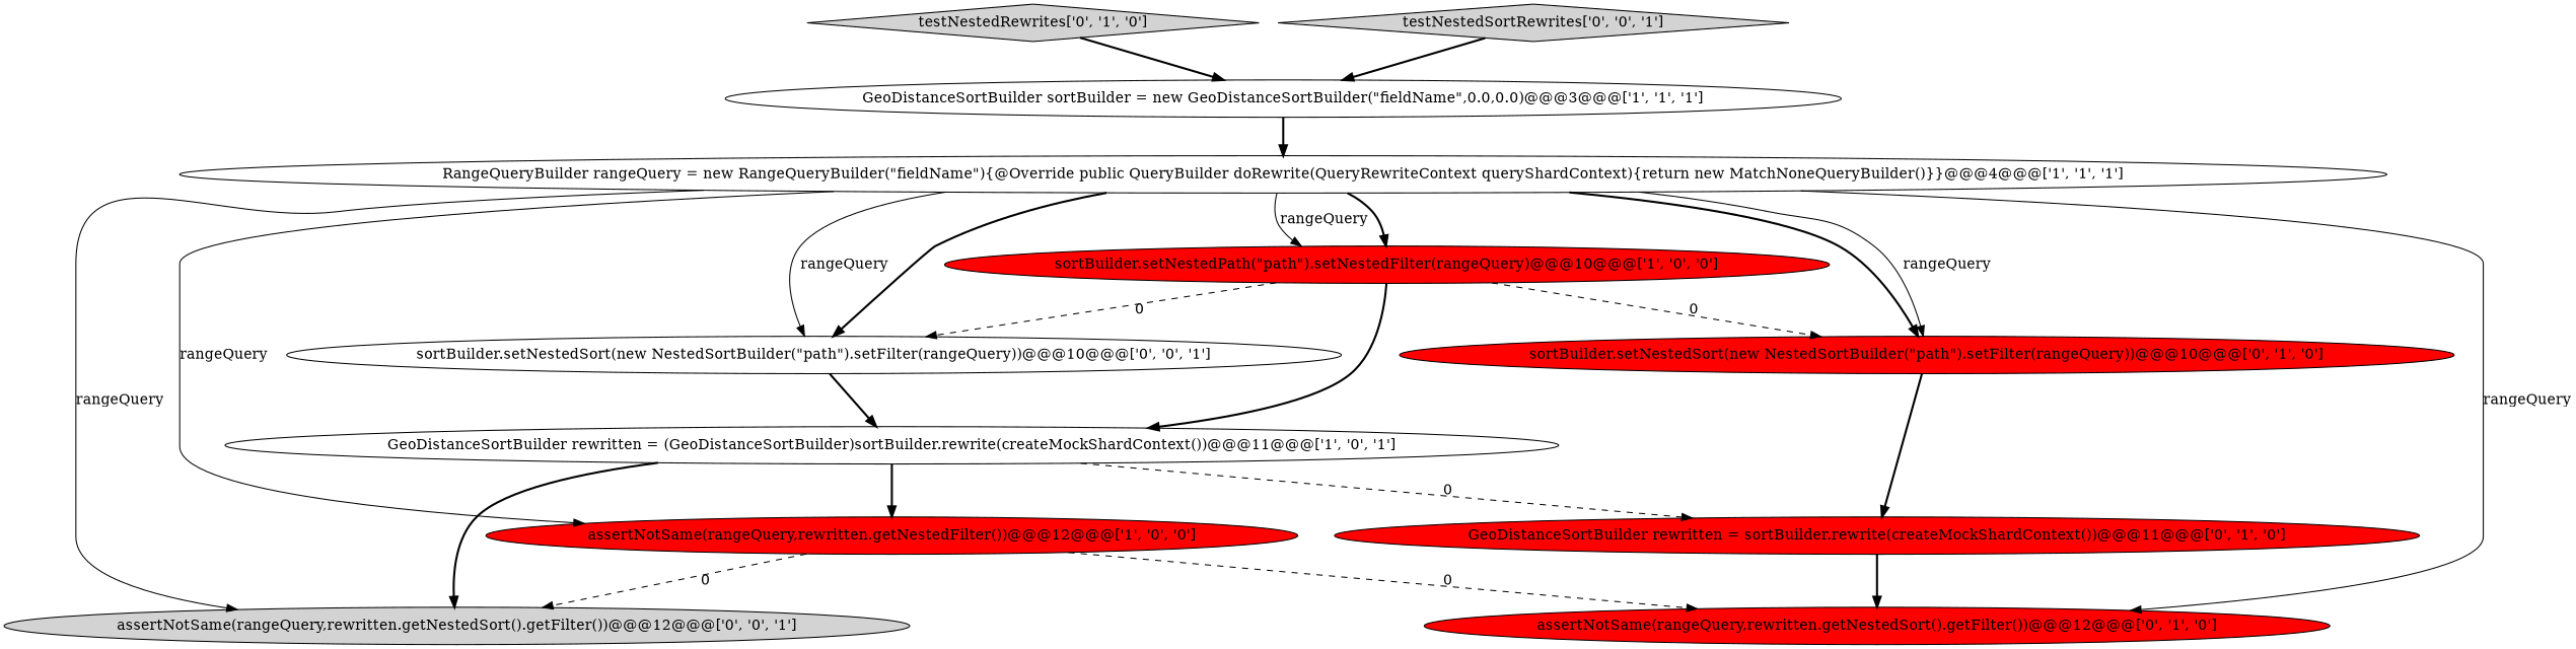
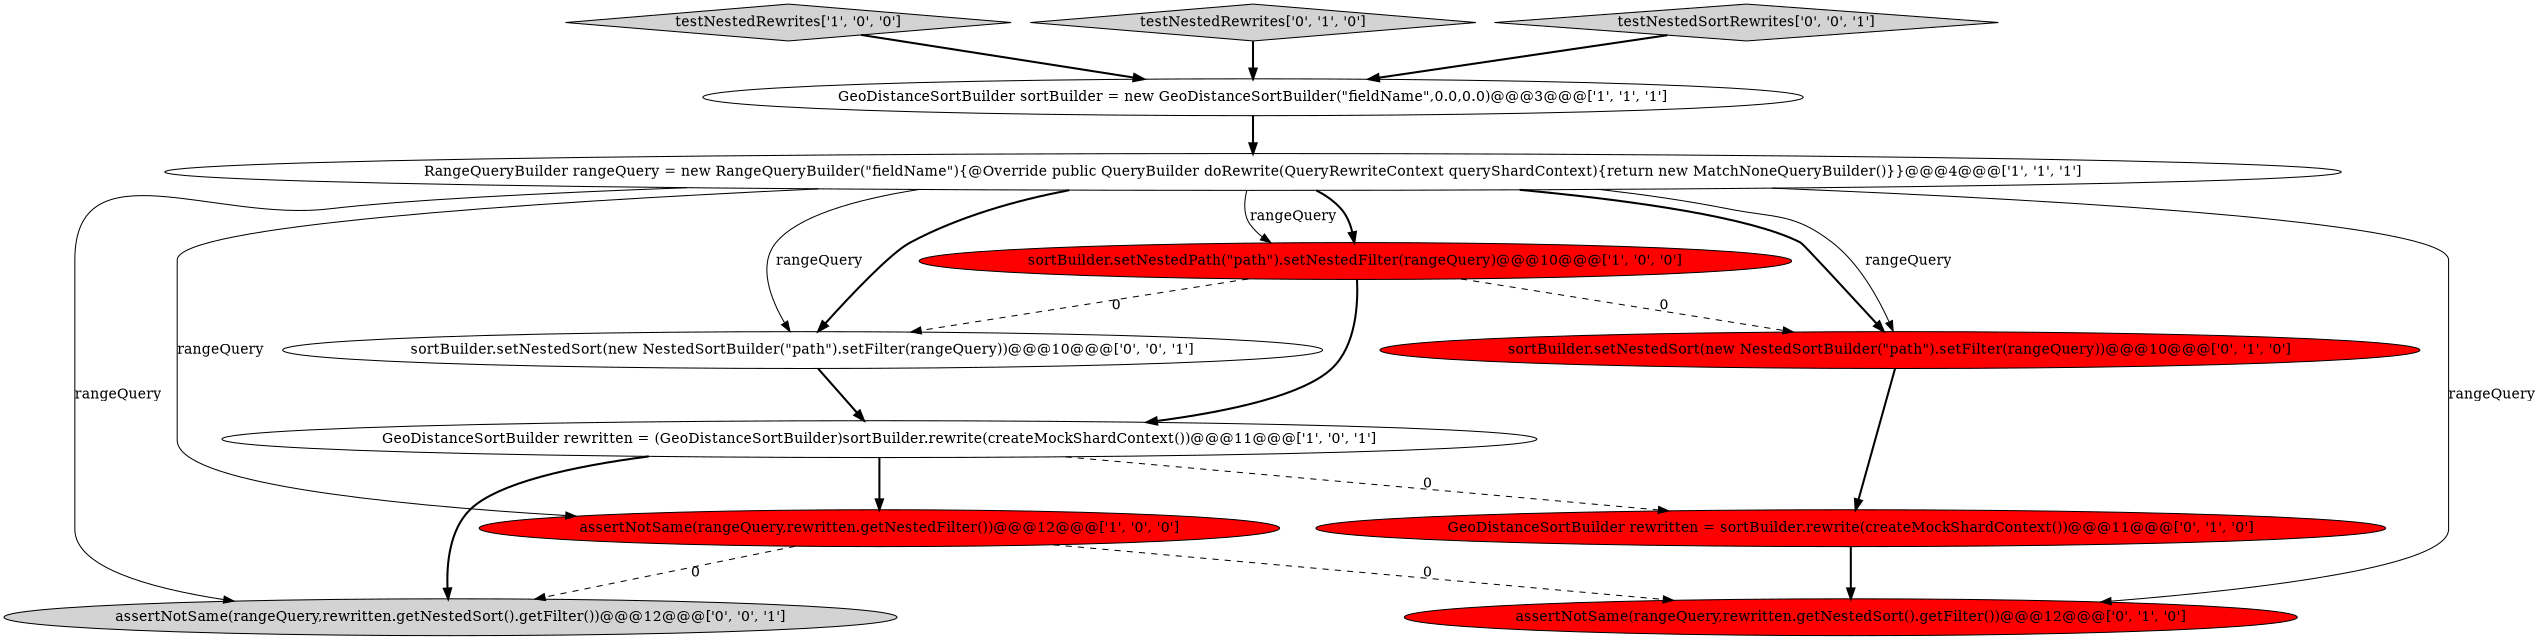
  digraph {
    node [fillcolor=red shape=ellipse style=filled]
    edge [style=bold]
    n1 [fillcolor=white label="GeoDistanceSortBuilder rewritten = (GeoDistanceSortBuilder)sortBuilder.rewrite(createMockShardContext())@@@11@@@['1', '0', '1']"]
    n2 [label="GeoDistanceSortBuilder rewritten = sortBuilder.rewrite(createMockShardContext())@@@11@@@['0', '1', '0']"]
    n3 [fillcolor=lightgray label="assertNotSame(rangeQuery,rewritten.getNestedSort().getFilter())@@@12@@@['0', '0', '1']"]
    n4 [label="assertNotSame(rangeQuery,rewritten.getNestedFilter())@@@12@@@['1', '0', '0']"]
    n5 [fillcolor=white label="RangeQueryBuilder rangeQuery = new RangeQueryBuilder(\"fieldName\"){@Override public QueryBuilder doRewrite(QueryRewriteContext queryShardContext){return new MatchNoneQueryBuilder()}}@@@4@@@['1', '1', '1']"]
    n6 [label="assertNotSame(rangeQuery,rewritten.getNestedSort().getFilter())@@@12@@@['0', '1', '0']"]
    n7 [fillcolor=white label="sortBuilder.setNestedSort(new NestedSortBuilder(\"path\").setFilter(rangeQuery))@@@10@@@['0', '0', '1']"]
    n8 [label="sortBuilder.setNestedPath(\"path\").setNestedFilter(rangeQuery)@@@10@@@['1', '0', '0']"]
    n9 [label="sortBuilder.setNestedSort(new NestedSortBuilder(\"path\").setFilter(rangeQuery))@@@10@@@['0', '1', '0']"]
    n10 [fillcolor=white label="GeoDistanceSortBuilder sortBuilder = new GeoDistanceSortBuilder(\"fieldName\",0.0,0.0)@@@3@@@['1', '1', '1']"]
+   n11 [fillcolor=lightgray label="testNestedRewrites['1', '0', '0']" shape=diamond]
    n12 [fillcolor=lightgray label="testNestedRewrites['0', '1', '0']" shape=diamond]
    n13 [fillcolor=lightgray label="testNestedSortRewrites['0', '0', '1']" shape=diamond]
    n1 -> n2 [label=0 style=dashed]
    n1 -> n3
    n1 -> n4
    n2 -> n6
    n4 -> n3 [label=0 style=dashed]
    n4 -> n6 [label=0 style=dashed]
    n5 -> n3 [label=rangeQuery style=solid]
    n5 -> n4 [label=rangeQuery style=solid]
    n5 -> n6 [label=rangeQuery style=solid]
    n5 -> n7
    n5 -> n7 [label=rangeQuery style=solid]
    n5 -> n8
    n5 -> n8 [label=rangeQuery style=solid]
    n5 -> n9
    n5 -> n9 [label=rangeQuery style=solid]
    n7 -> n1
    n8 -> n1
    n8 -> n7 [label=0 style=dashed]
    n8 -> n9 [label=0 style=dashed]
    n9 -> n2
    n10 -> n5
+   n11 -> n10
    n12 -> n10
    n13 -> n10
  }
